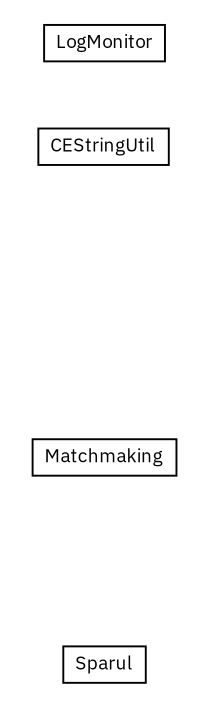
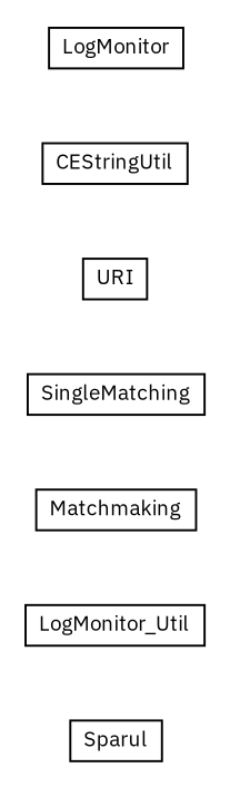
  digraph {
    nodesep=0.25
    ranksep=0.5
    rankdir=LR
    fontname="IBM Plex Sans"
    node [fontcolor=black fontname="IBM Plex Sans" fontsize=10.0 shape=plaintext]
    n1 [label=<<table title="org.universAAL.tools.logmonitor.service_bus_matching.Sparul" border="0" cellborder="1" cellspacing="0" cellpadding="2" port="p" href="./Sparul.html"> 		<tr><td><table border="0" cellspacing="0" cellpadding="1"> <tr><td align="center" balign="center"> Sparul </td></tr> 		</table></td></tr> 		</table>>]
+   n2 [label=<<table title="org.universAAL.tools.logmonitor.service_bus_matching.LogMonitor_Util" border="0" cellborder="1" cellspacing="0" cellpadding="2" port="p" href="./LogMonitor_Util.html"> 		<tr><td><table border="0" cellspacing="0" cellpadding="1"> <tr><td align="center" balign="center"> LogMonitor_Util </td></tr> 		</table></td></tr> 		</table>>]
    n3 [label=<<table title="org.universAAL.tools.logmonitor.service_bus_matching.Matchmaking" border="0" cellborder="1" cellspacing="0" cellpadding="2" port="p" href="./Matchmaking.html"> 		<tr><td><table border="0" cellspacing="0" cellpadding="1"> <tr><td align="center" balign="center"> Matchmaking </td></tr> 		</table></td></tr> 		</table>>]
+   n4 [label=<<table title="org.universAAL.tools.logmonitor.service_bus_matching.Matchmaking.SingleMatching" border="0" cellborder="1" cellspacing="0" cellpadding="2" port="p" href="./Matchmaking.SingleMatching.html"> 		<tr><td><table border="0" cellspacing="0" cellpadding="1"> <tr><td align="center" balign="center"> SingleMatching </td></tr> 		</table></td></tr> 		</table>>]
+   n5 [label=<<table title="org.universAAL.tools.logmonitor.service_bus_matching.URI" border="0" cellborder="1" cellspacing="0" cellpadding="2" port="p" href="./URI.html"> 		<tr><td><table border="0" cellspacing="0" cellpadding="1"> <tr><td align="center" balign="center"> URI </td></tr> 		</table></td></tr> 		</table>>]
    n6 [label=<<table title="org.universAAL.tools.logmonitor.service_bus_matching.CEStringUtil" border="0" cellborder="1" cellspacing="0" cellpadding="2" port="p" href="./CEStringUtil.html"> 		<tr><td><table border="0" cellspacing="0" cellpadding="1"> <tr><td align="center" balign="center"> CEStringUtil </td></tr> 		</table></td></tr> 		</table>>]
    n7 [label=<<table title="org.universAAL.tools.logmonitor.service_bus_matching.LogMonitor" border="0" cellborder="1" cellspacing="0" cellpadding="2" port="p" href="./LogMonitor.html"> 		<tr><td><table border="0" cellspacing="0" cellpadding="1"> <tr><td align="center" balign="center"> LogMonitor </td></tr> 		</table></td></tr> 		</table>>]
  }
